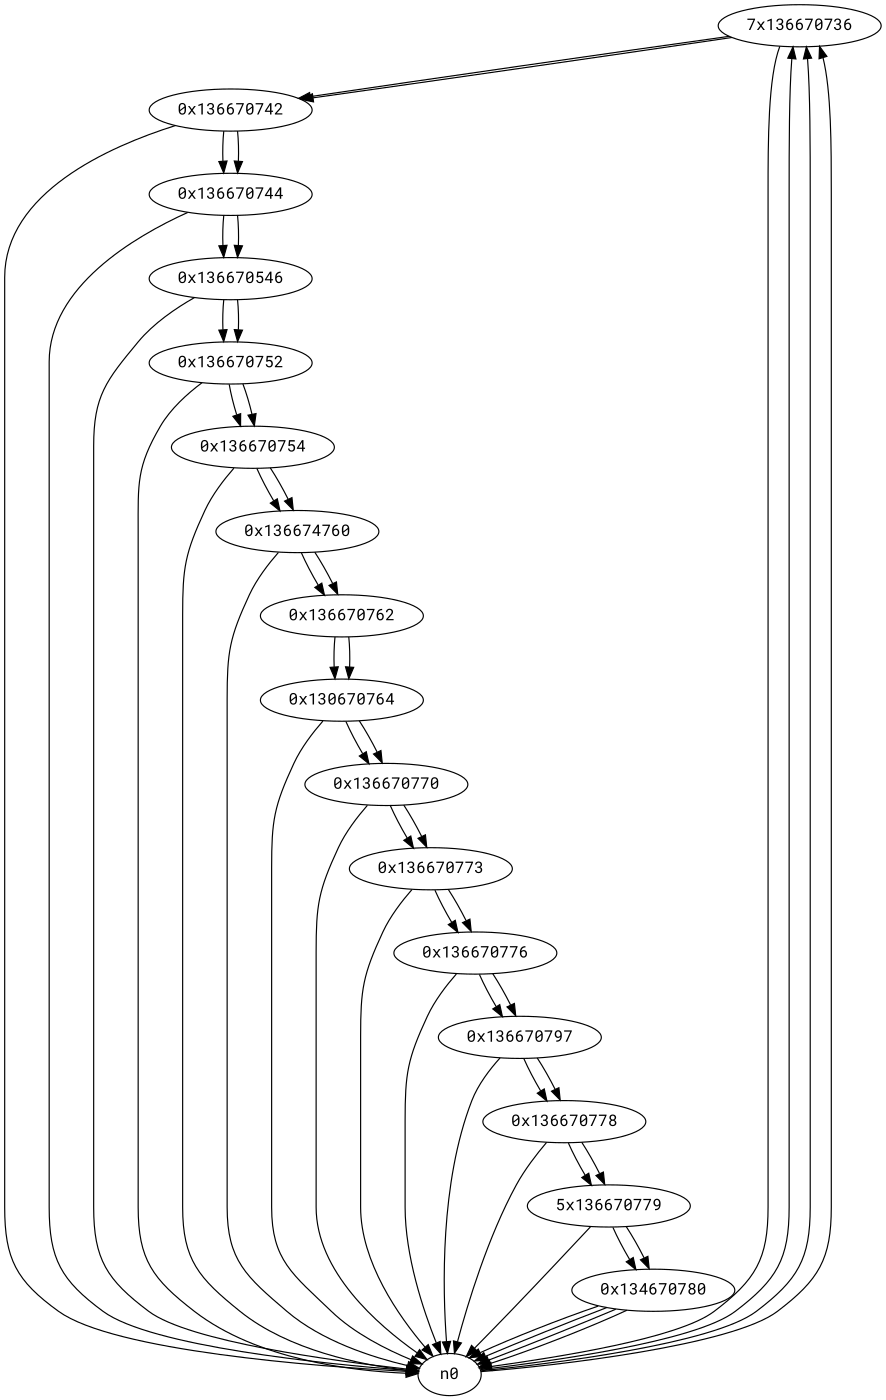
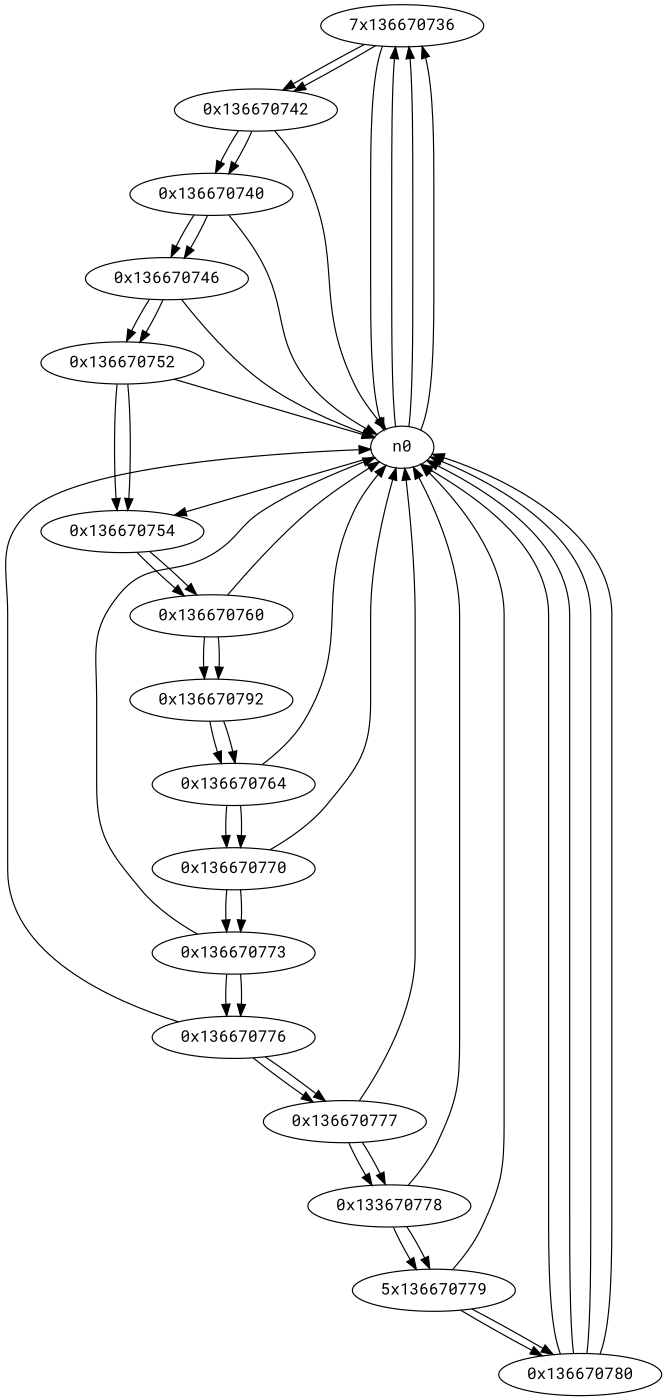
  digraph {
    fontname="Roboto Mono"
    node [fontname="Roboto Mono"]
    edge [fontname="Roboto Mono"]
    n1 [label="7x136670736"]
    n2 [label="0x136670742"]
    n0
-   n3 [label="0x136670744"]
-   n4 [label="0x136670546"]
+   n3 [label="0x136670740"]
+   n4 [label="0x136670746"]
    n5 [label="0x136670752"]
    n6 [label="0x136670754"]
-   n7 [label="0x136674760"]
-   n8 [label="0x136670762"]
-   n9 [label="0x130670764"]
+   n7 [label="0x136670760"]
+   n8 [label="0x136670792"]
+   n9 [label="0x136670764"]
    n10 [label="0x136670770"]
    n11 [label="0x136670773"]
    n12 [label="0x136670776"]
-   n13 [label="0x136670797"]
-   n14 [label="0x136670778"]
+   n13 [label="0x136670777"]
+   n14 [label="0x133670778"]
    n15 [label="5x136670779"]
-   n16 [label="0x134670780"]
+   n16 [label="0x136670780"]
    n1 -> n2
    n1 -> n2
    n1 -> n0
    n2 -> n0
    n2 -> n3
    n2 -> n3
    n0 -> n1
    n0 -> n1
    n0 -> n1
    n3 -> n0
    n3 -> n4
    n3 -> n4
    n4 -> n0
    n4 -> n5
    n4 -> n5
    n5 -> n0
    n5 -> n6
    n5 -> n6
-   n6 -> n0
+   n0 -> n6
    n6 -> n7
    n6 -> n7
    n7 -> n0
    n7 -> n8
    n7 -> n8
    n8 -> n9
    n8 -> n9
    n9 -> n0
    n9 -> n10
    n9 -> n10
    n10 -> n0
    n10 -> n11
    n10 -> n11
    n11 -> n0
    n11 -> n12
    n11 -> n12
    n12 -> n0
    n12 -> n13
    n12 -> n13
    n13 -> n0
    n13 -> n14
    n13 -> n14
    n14 -> n0
    n14 -> n15
    n14 -> n15
    n15 -> n0
    n15 -> n16
    n15 -> n16
    n16 -> n0
    n16 -> n0
    n16 -> n0
    n16 -> n0
  }
